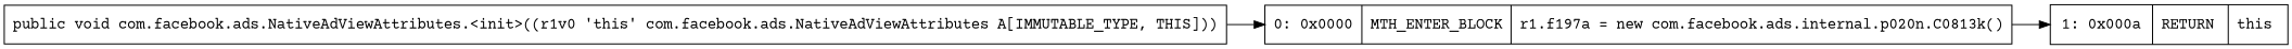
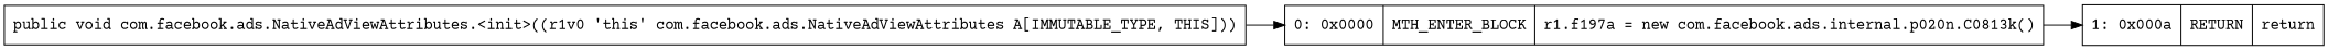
  digraph {
    rankdir=LR
    fontname="Courier Prime"
    node [shape=record fontname="Courier Prime"]
    edge [fontname="Courier Prime"]
    n1 [label="{0\:\ 0x0000|MTH_ENTER_BLOCK\l|r1.f197a = new com.facebook.ads.internal.p020n.C0813k()\l}"]
-   n2 [label="{1\:\ 0x000a|RETURN\l|this\l}"]
+   n2 [label="{1\:\ 0x000a|RETURN\l|return\l}"]
    n3 [label="{public void com.facebook.ads.NativeAdViewAttributes.\<init\>((r1v0 'this' com.facebook.ads.NativeAdViewAttributes A[IMMUTABLE_TYPE, THIS])) }"]
    n1 -> n2
    n3 -> n1
  }
